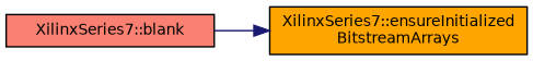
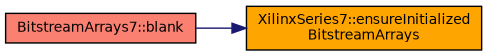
  digraph {
    rankdir=RL
    node [color=black fontname=Helvetica fontsize=10 shape=record style=filled]
    n1 [fillcolor=orange fontcolor=black height=0.2 label="XilinxSeries7::ensureInitialized\lBitstreamArrays" width=0.4]
-   n2 [fillcolor=salmon height=0.2 label="XilinxSeries7::blank" width=0.4]
+   n2 [fillcolor=salmon height=0.2 label="BitstreamArrays7::blank" width=0.4]
    n1 -> n2 [color=midnightblue dir=back fontname=Helvetica fontsize=10 labelfontname=Helvetica labelfontsize=10 style=solid]
  }
